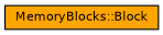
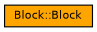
  digraph {
    rankdir=LR
-   n1 [color=black fillcolor=orange fontname=Helvetica fontsize=10 height=0.2 label="MemoryBlocks::Block" shape=record style=filled width=0.4]
+   n1 [color=black fillcolor=orange fontname=Helvetica fontsize=10 height=0.2 label="Block::Block" shape=record style=filled width=0.4]
  }
